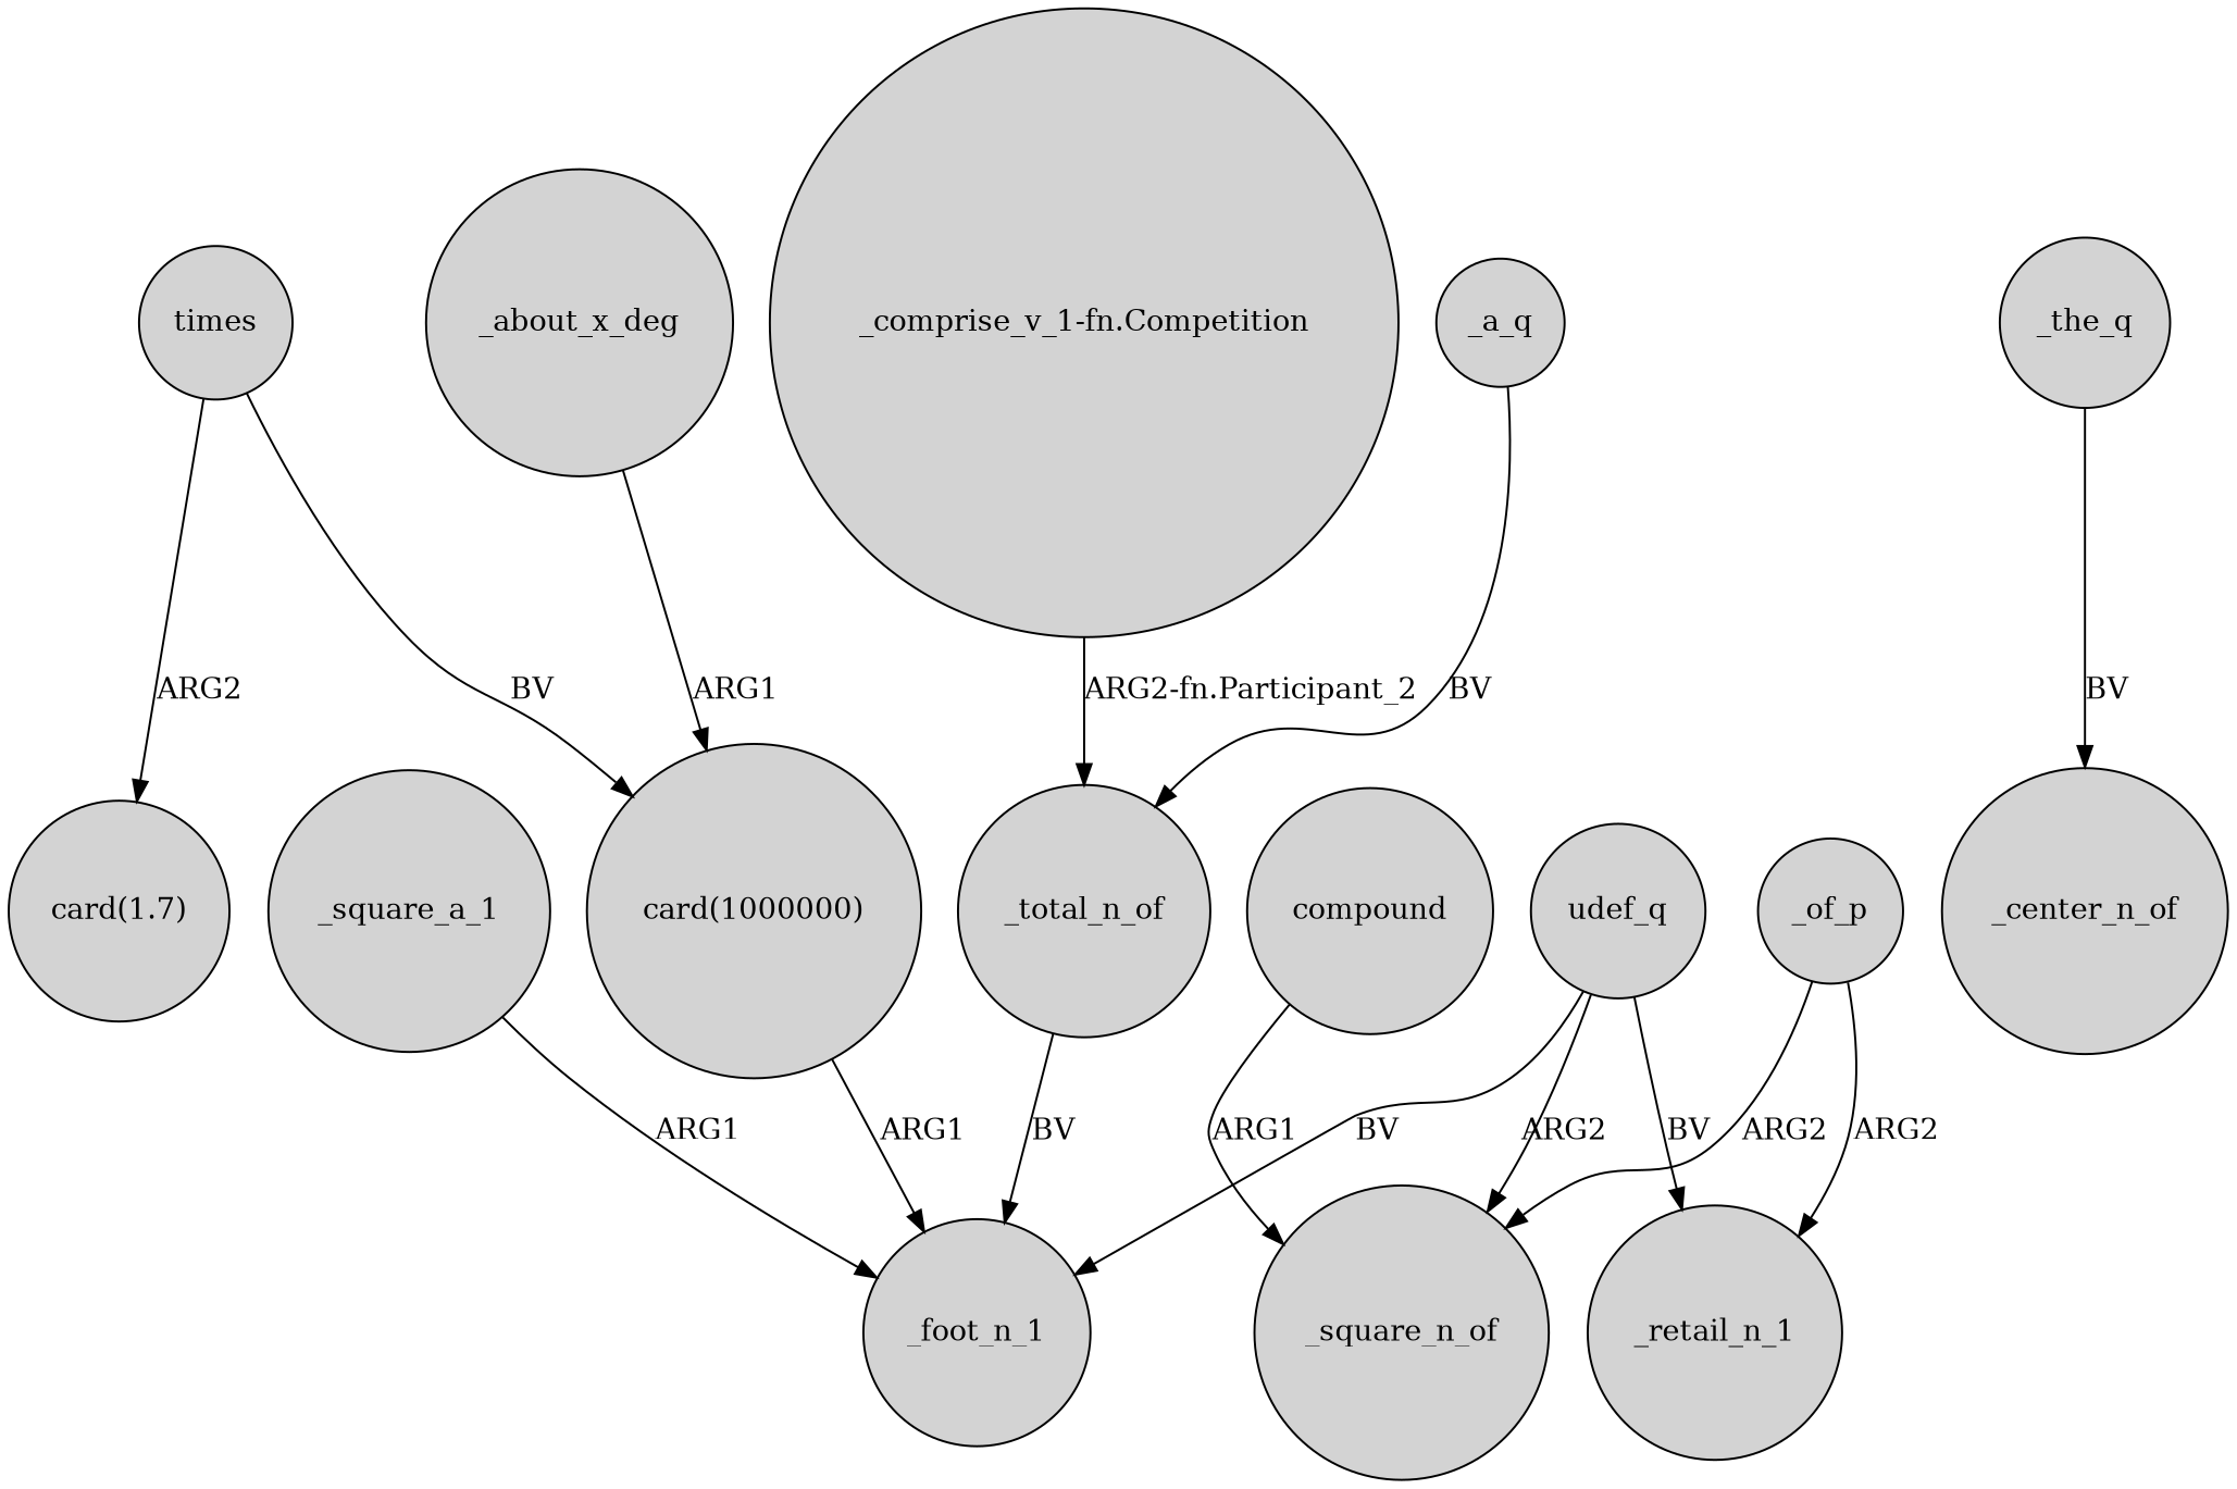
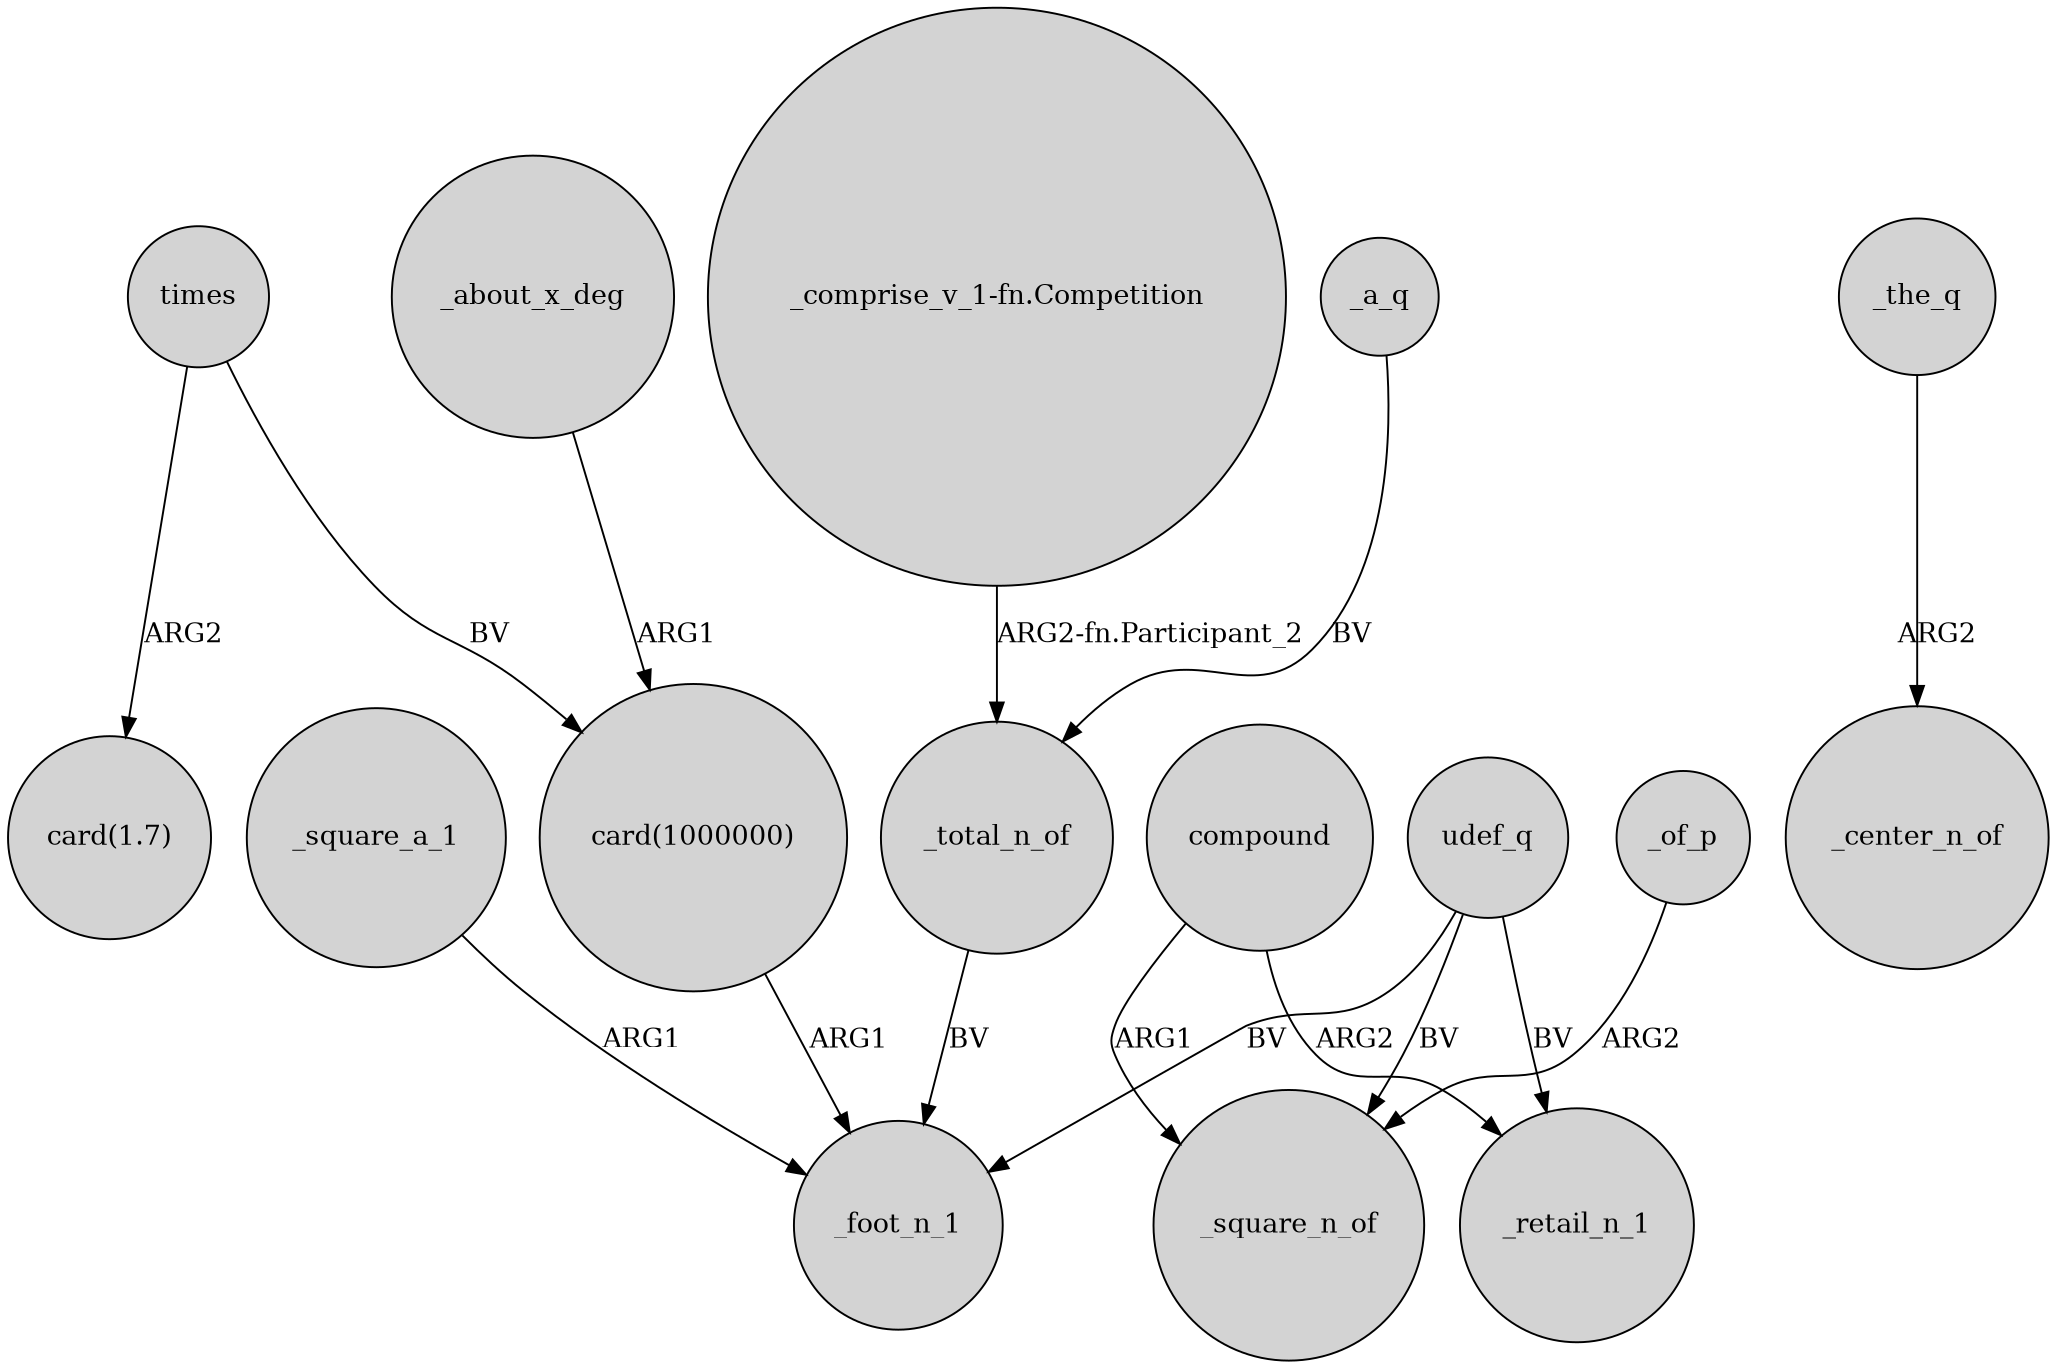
  digraph {
    node [shape=circle style=filled]
    times
    "card(1000000)"
    n3 [label="card(1.7)"]
    _foot_n_1
    n5 [label=_square_n_of]
    _of_p
    udef_q
    _retail_n_1
    _a_q
    _total_n_of
    "_comprise_v_1-fn.Competition"
    _square_a_1
    compound
    _about_x_deg
    _the_q
    _center_n_of
    times -> "card(1000000)" [label=BV]
    times -> n3 [label=ARG2]
    "card(1000000)" -> _foot_n_1 [label=ARG1]
    _of_p -> n5 [label=ARG2]
    udef_q -> _foot_n_1 [label=BV]
-   udef_q -> n5 [label=ARG2]
+   udef_q -> n5 [label=BV]
    udef_q -> _retail_n_1 [label=BV]
    _a_q -> _total_n_of [label=BV]
    _total_n_of -> _foot_n_1 [label=BV]
    "_comprise_v_1-fn.Competition" -> _total_n_of [label="ARG2-fn.Participant_2"]
    _square_a_1 -> _foot_n_1 [label=ARG1]
    compound -> n5 [label=ARG1]
-   _of_p -> _retail_n_1 [label=ARG2]
+   compound -> _retail_n_1 [label=ARG2]
    _about_x_deg -> "card(1000000)" [label=ARG1]
-   _the_q -> _center_n_of [label=BV]
+   _the_q -> _center_n_of [label=ARG2]
  }
